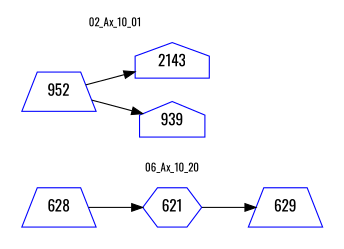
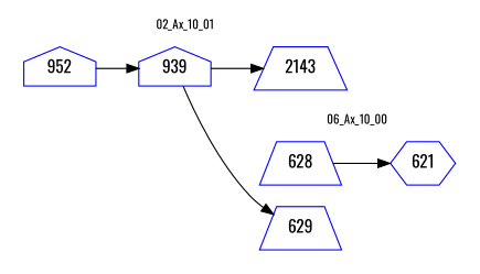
  digraph {
    fontname=Oswald
    rankdir=LR
    node [color=blue fontname=Oswald shape=trapezium]
    edge [color=black fontname=Oswald]
    n1 [label=628]
    n2 [label=621 shape=hexagon]
    n3 [label=629]
-   n4 [label=952]
+   n4 [label=952 shape=house]
    n5 [label=939 shape=house]
-   n6 [label=2143 shape=house]
+   n6 [label=2143]
    subgraph cluster_1 {
      color=white
      fontsize=10
-     label="06_Ax_10_20"
+     label="06_Ax_10_00"
      n1
      n2
      n3
    }
    subgraph cluster_2 {
      color=white
      fontsize=10
      label="02_Ax_10_01"
      n4
      n5
      n6
    }
    n1 -> n2
-   n2 -> n3
+   n5 -> n3
    n4 -> n5
-   n4 -> n6
+   n5 -> n6
  }
